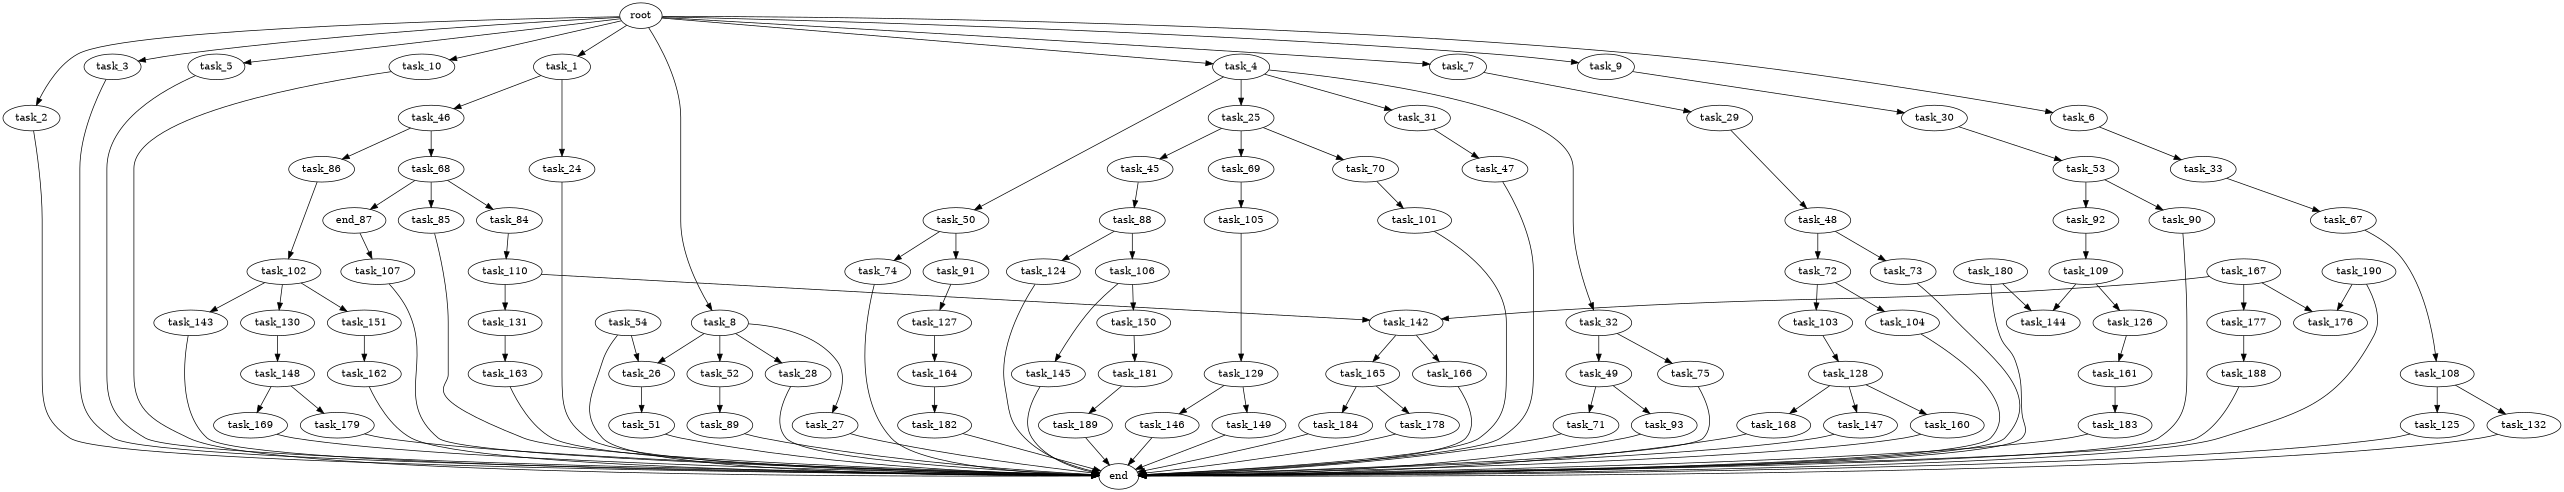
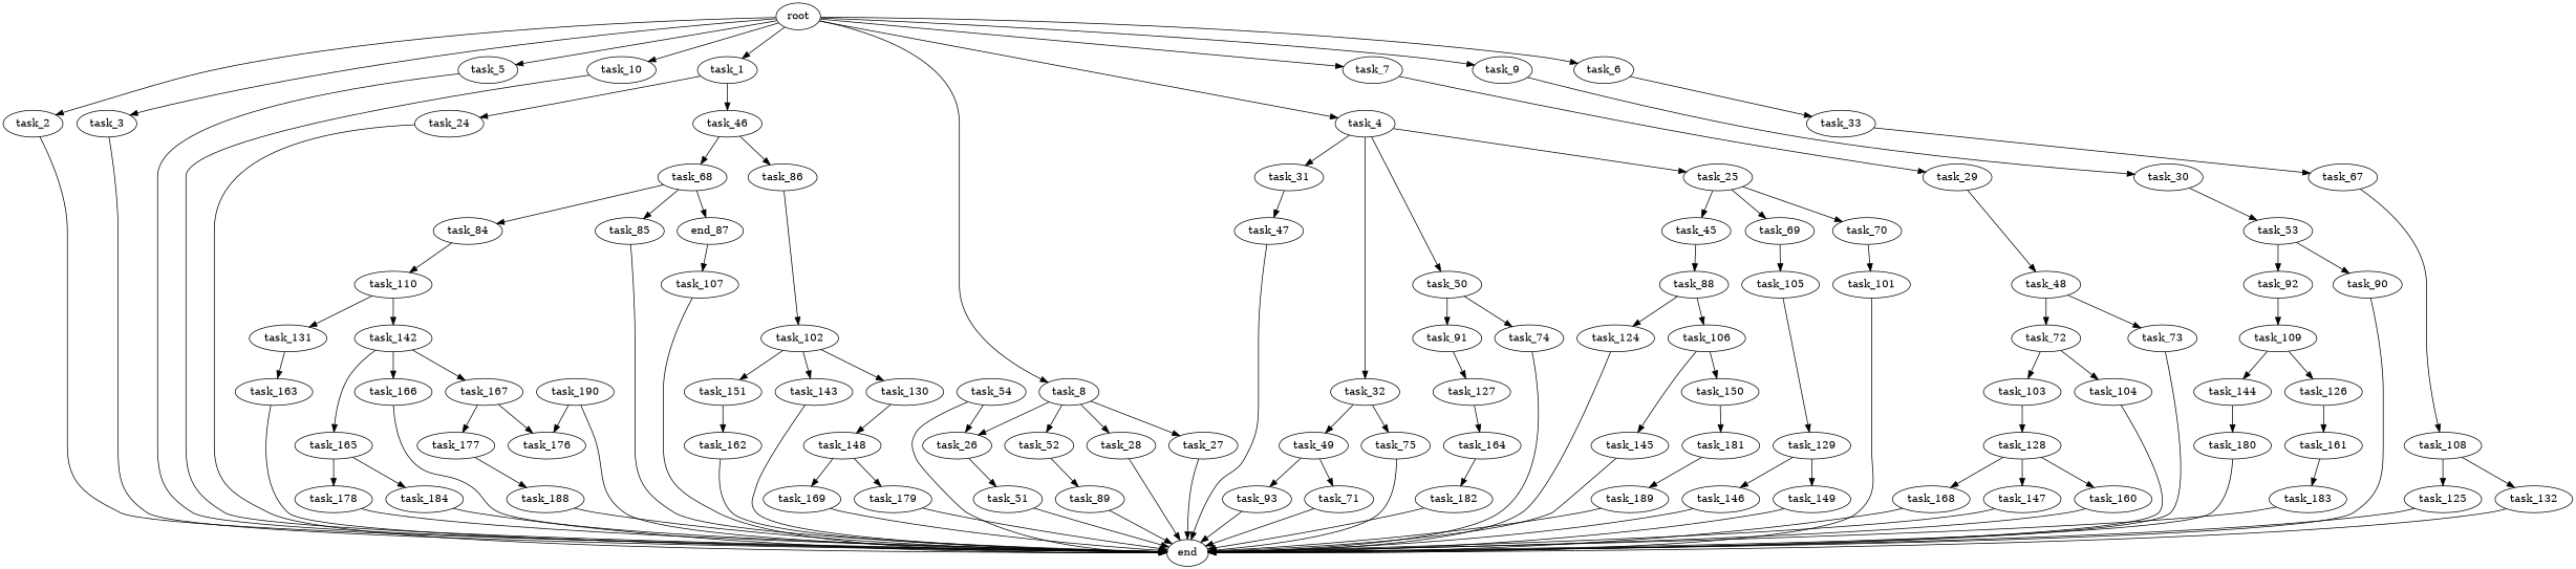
  digraph {
    root
    task_1
    task_2
    task_3
    task_4
    task_5
    task_6
    task_7
    task_8
    task_9
    task_10
    task_24
    task_46
    end
    task_25
    task_31
    task_32
    task_50
    task_33
    task_29
    task_26
    task_27
    task_28
    task_52
    task_30
    task_68
    task_86
    task_45
    task_69
    task_70
    task_47
    task_49
    task_75
    task_74
    task_91
    task_67
    task_48
    task_51
    task_89
    task_53
    task_88
    task_105
    task_101
    task_54
    task_72
    task_73
    task_90
    task_92
    task_71
    task_93
    task_108
    task_106
    task_124
    task_84
    task_85
    n56 [label=end_87]
    task_102
    task_103
    task_104
    task_127
    task_109
    task_125
    task_132
    task_110
    task_107
    task_129
    task_128
    task_131
    task_142
    task_130
    task_143
    task_151
    task_145
    task_150
    task_164
    task_126
    task_144
    task_148
    task_162
    task_147
    task_160
    task_168
    task_146
    task_149
    task_181
    task_161
    task_180
    task_163
    task_165
    task_166
    task_167
    task_183
    task_182
    task_169
    task_179
    task_178
    task_184
    task_176
    task_177
    task_189
    task_188
    task_190
    root -> task_1
    root -> task_2
    root -> task_3
    root -> task_4
    root -> task_5
    root -> task_6
    root -> task_7
    root -> task_8
    root -> task_9
    root -> task_10
    task_1 -> task_24
    task_1 -> task_46
    task_2 -> end
    task_3 -> end
    task_4 -> task_25
    task_4 -> task_31
    task_4 -> task_32
    task_4 -> task_50
    task_5 -> end
    task_6 -> task_33
    task_7 -> task_29
    task_8 -> task_26
    task_8 -> task_27
    task_8 -> task_28
    task_8 -> task_52
    task_9 -> task_30
    task_10 -> end
    task_24 -> end
    task_46 -> task_68
    task_46 -> task_86
    task_25 -> task_45
    task_25 -> task_69
    task_25 -> task_70
    task_31 -> task_47
    task_32 -> task_49
    task_32 -> task_75
    task_50 -> task_74
    task_50 -> task_91
    task_33 -> task_67
    task_29 -> task_48
    task_26 -> task_51
    task_27 -> end
    task_28 -> end
    task_52 -> task_89
    task_30 -> task_53
    task_68 -> task_84
    task_68 -> task_85
    task_68 -> n56
    task_86 -> task_102
    task_45 -> task_88
    task_69 -> task_105
    task_70 -> task_101
    task_47 -> end
    task_49 -> task_71
    task_49 -> task_93
    task_75 -> end
    task_74 -> end
    task_91 -> task_127
    task_67 -> task_108
    task_48 -> task_72
    task_48 -> task_73
    task_51 -> end
    task_89 -> end
    task_53 -> task_90
    task_53 -> task_92
    task_88 -> task_106
    task_88 -> task_124
    task_105 -> task_129
    task_101 -> end
    task_54 -> end
    task_54 -> task_26
    task_72 -> task_103
    task_72 -> task_104
    task_73 -> end
    task_90 -> end
    task_92 -> task_109
    task_71 -> end
    task_93 -> end
    task_108 -> task_125
    task_108 -> task_132
    task_106 -> task_145
    task_106 -> task_150
    task_124 -> end
    task_84 -> task_110
    task_85 -> end
    n56 -> task_107
    task_102 -> task_130
    task_102 -> task_143
    task_102 -> task_151
    task_103 -> task_128
    task_104 -> end
    task_127 -> task_164
    task_109 -> task_126
    task_109 -> task_144
    task_125 -> end
    task_132 -> end
    task_110 -> task_131
    task_110 -> task_142
    task_107 -> end
    task_129 -> task_146
    task_129 -> task_149
    task_128 -> task_147
    task_128 -> task_160
    task_128 -> task_168
    task_131 -> task_163
    task_142 -> task_165
    task_142 -> task_166
-   task_167 -> task_142
+   task_142 -> task_167
    task_130 -> task_148
    task_143 -> end
    task_151 -> task_162
    task_145 -> end
    task_150 -> task_181
    task_164 -> task_182
    task_126 -> task_161
-   task_180 -> task_144
+   task_144 -> task_180
    task_148 -> task_169
    task_148 -> task_179
    task_162 -> end
    task_147 -> end
    task_160 -> end
    task_168 -> end
    task_146 -> end
    task_149 -> end
    task_181 -> task_189
    task_161 -> task_183
    task_180 -> end
    task_163 -> end
    task_165 -> task_178
    task_165 -> task_184
    task_166 -> end
    task_167 -> task_176
    task_167 -> task_177
    task_183 -> end
    task_182 -> end
    task_169 -> end
    task_179 -> end
    task_178 -> end
    task_184 -> end
    task_177 -> task_188
    task_189 -> end
    task_188 -> end
    task_190 -> end
    task_190 -> task_176
  }
